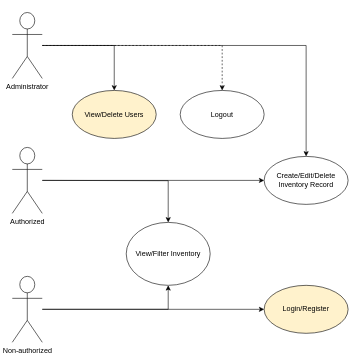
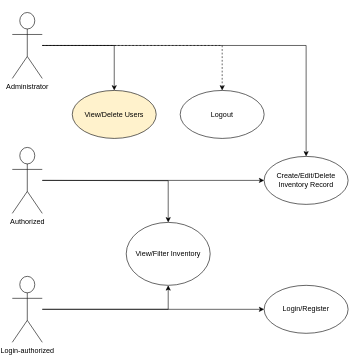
  <mxCell id="0" />
  <mxCell id="1" parent="0" />
  <mxCell id="2" value="Create/Edit/Delete Inventory Record" style="ellipse;whiteSpace=wrap;html=1;" parent="1" vertex="1"><mxGeometry x="440" y="260" width="140" height="80" as="geometry" /></mxCell>
  <mxCell id="3" value="View/Delete Users" style="ellipse;whiteSpace=wrap;html=1;fillColor=#fff2cc;" parent="1" vertex="1"><mxGeometry x="120" y="150" width="140" height="80" as="geometry" /></mxCell>
  <mxCell id="4" value="View/Filter Inventory" style="ellipse;whiteSpace=wrap;html=1;" parent="1" vertex="1"><mxGeometry x="210" y="370" width="140" height="105" as="geometry" /></mxCell>
  <mxCell id="5" style="edgeStyle=orthogonalEdgeStyle;rounded=0;orthogonalLoop=1;" parent="1" target="4" edge="1"><mxGeometry relative="1" as="geometry"><mxPoint x="70" y="300" as="sourcePoint" /></mxGeometry></mxCell>
  <mxCell id="6" style="edgeStyle=orthogonalEdgeStyle;rounded=0;orthogonalLoop=1;jettySize=auto;html=1;" edge="1" parent="1" source="9" target="3"><mxGeometry relative="1" as="geometry" /></mxCell>
  <mxCell id="7" style="edgeStyle=orthogonalEdgeStyle;rounded=0;orthogonalLoop=1;jettySize=auto;html=1;dashed=1;" edge="1" parent="1" source="9" target="15"><mxGeometry relative="1" as="geometry" /></mxCell>
  <mxCell id="8" style="edgeStyle=orthogonalEdgeStyle;rounded=0;orthogonalLoop=1;jettySize=auto;html=1;" edge="1" parent="1" source="9" target="2"><mxGeometry relative="1" as="geometry" /></mxCell>
  <mxCell id="9" value="Administrator" style="shape=umlActor;verticalLabelPosition=bottom;verticalAlign=top;html=1;outlineConnect=0;" parent="1" vertex="1"><mxGeometry x="20" y="20" width="50" height="110" as="geometry" /></mxCell>
  <mxCell id="10" style="edgeStyle=orthogonalEdgeStyle;rounded=0;orthogonalLoop=1;jettySize=auto;html=1;entryX=0;entryY=0.5;entryDx=0;entryDy=0;" parent="1" source="11" target="2" edge="1"><mxGeometry relative="1" as="geometry" /></mxCell>
  <mxCell id="11" value="Authorized" style="shape=umlActor;verticalLabelPosition=bottom;verticalAlign=top;html=1;outlineConnect=0;" parent="1" vertex="1"><mxGeometry x="20" y="245" width="50" height="110" as="geometry" /></mxCell>
  <mxCell id="12" style="edgeStyle=orthogonalEdgeStyle;rounded=0;orthogonalLoop=1;jettySize=auto;html=1;" edge="1" parent="1" source="14" target="16"><mxGeometry relative="1" as="geometry" /></mxCell>
  <mxCell id="13" style="edgeStyle=orthogonalEdgeStyle;rounded=0;orthogonalLoop=1;jettySize=auto;html=1;entryX=0.5;entryY=1;entryDx=0;entryDy=0;" edge="1" parent="1" source="14" target="4"><mxGeometry relative="1" as="geometry" /></mxCell>
- <mxCell id="14" value="Non-authorized" style="shape=umlActor;verticalLabelPosition=bottom;verticalAlign=top;html=1;outlineConnect=0;" parent="1" vertex="1"><mxGeometry x="20" y="460" width="50" height="110" as="geometry" /></mxCell>
+ <mxCell id="14" value="Login-authorized" style="shape=umlActor;verticalLabelPosition=bottom;verticalAlign=top;html=1;outlineConnect=0;" parent="1" vertex="1"><mxGeometry x="20" y="460" width="50" height="110" as="geometry" /></mxCell>
  <mxCell id="15" value="Logout" style="ellipse;whiteSpace=wrap;html=1;" vertex="1" parent="1"><mxGeometry x="300" y="150" width="140" height="80" as="geometry" /></mxCell>
- <mxCell id="16" value="Login/Register" style="ellipse;whiteSpace=wrap;html=1;fillColor=#fff2cc;" vertex="1" parent="1"><mxGeometry x="440" y="475" width="140" height="80" as="geometry" /></mxCell>
+ <mxCell id="16" value="Login/Register" style="ellipse;whiteSpace=wrap;html=1;" vertex="1" parent="1"><mxGeometry x="440" y="475" width="140" height="80" as="geometry" /></mxCell>
